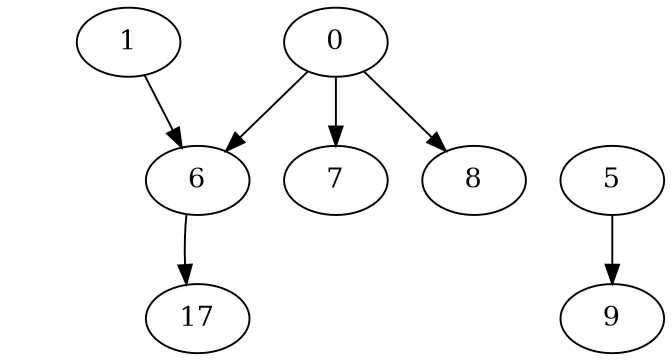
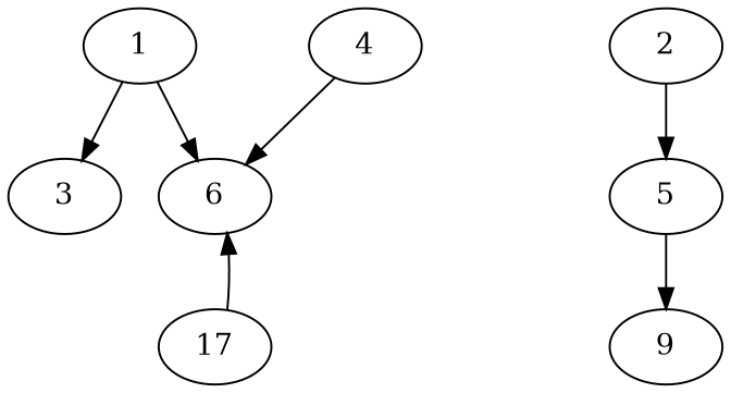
  digraph {
    node [alpha=0.03]
    1 [expect_size=15059968]
+   3 [alpha=0.00 expect_size=10710016]
    6 [alpha=0.06 expect_size=37577728]
    n4 [alpha=0.17 expect_size=23910400 label=17]
-   7 [alpha=0.09 expect_size=16047104]
+   2 [alpha=0.08 expect_size=51406848]
    5 [alpha=0.20 expect_size=30455808]
-   4 [expect_size=37521408 label=0]
-   8 [alpha=0.19 expect_size=37472256]
+   4 [expect_size=37521408]
    9 [alpha=0.04 expect_size=12198912]
+   1 -> 3
    1 -> 6
-   6 -> n4
+   n4 -> 6
+   2 -> 5
    5 -> 9
    4 -> 6
-   4 -> 7
-   4 -> 8
  }
